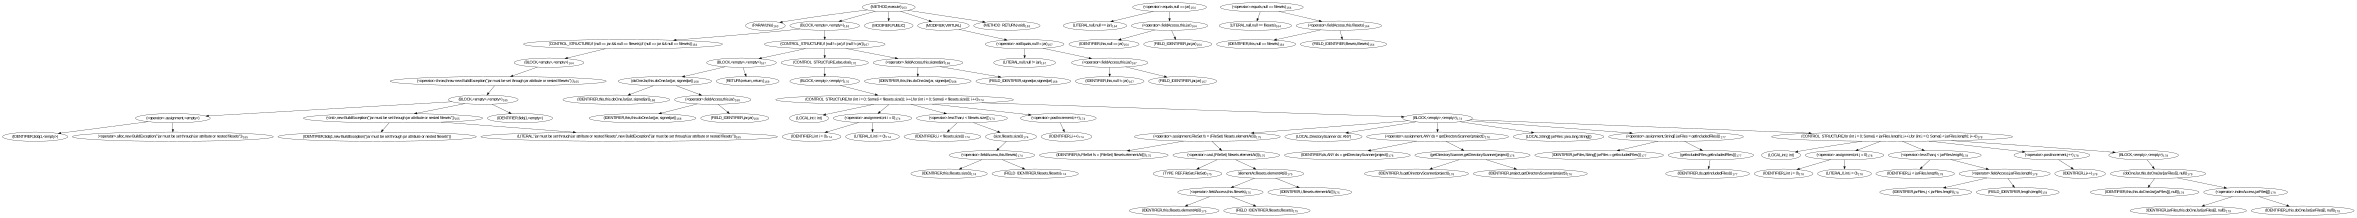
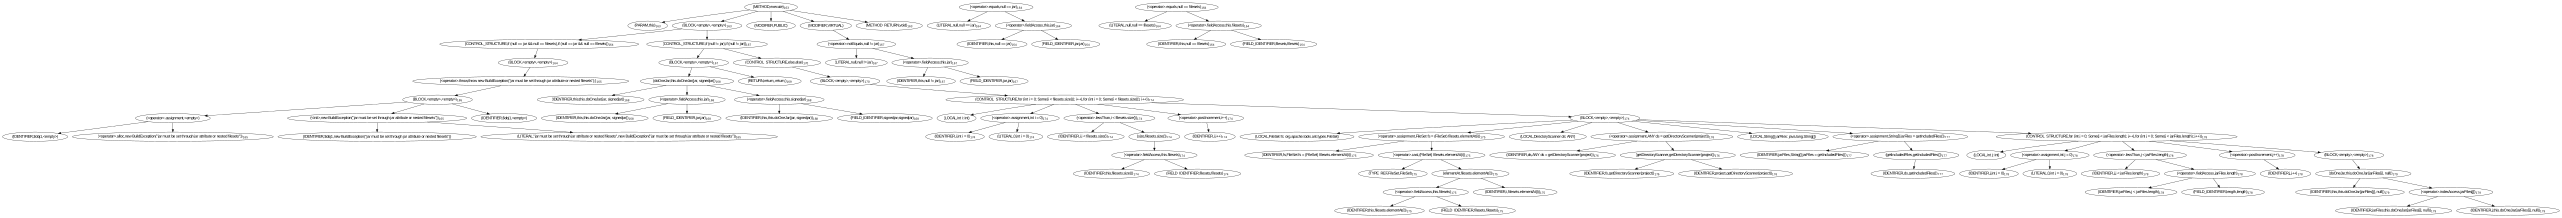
  digraph {
    fontname="Liberation Sans"
    node [fontname="Liberation Sans"]
    edge [fontname="Liberation Sans"]
    n1 [label=<(METHOD,execute)<SUB>163</SUB>>]
    n2 [label=<(PARAM,this)<SUB>163</SUB>>]
    n3 [label=<(BLOCK,&lt;empty&gt;,&lt;empty&gt;)<SUB>163</SUB>>]
    n4 [label=<(MODIFIER,PUBLIC)>]
    n5 [label=<(MODIFIER,VIRTUAL)>]
    n6 [label=<(METHOD_RETURN,void)<SUB>163</SUB>>]
    n7 [label=<(CONTROL_STRUCTURE,if (null == jar &amp;&amp; null == filesets),if (null == jar &amp;&amp; null == filesets))<SUB>164</SUB>>]
    n8 [label=<(CONTROL_STRUCTURE,if (null != jar),if (null != jar))<SUB>167</SUB>>]
    n9 [label=<(&lt;operator&gt;.notEquals,null != jar)<SUB>167</SUB>>]
    n10 [label=<(BLOCK,&lt;empty&gt;,&lt;empty&gt;)<SUB>164</SUB>>]
    n11 [label=<(BLOCK,&lt;empty&gt;,&lt;empty&gt;)<SUB>167</SUB>>]
    n12 [label=<(CONTROL_STRUCTURE,else,else)<SUB>170</SUB>>]
    n13 [label=<(&lt;operator&gt;.throw,throw new BuildException(&quot;jar must be set through jar attribute or nested filesets&quot;);)<SUB>165</SUB>>]
    n14 [label=<(&lt;operator&gt;.equals,null == jar)<SUB>164</SUB>>]
    n15 [label=<(LITERAL,null,null == jar)<SUB>164</SUB>>]
    n16 [label=<(&lt;operator&gt;.fieldAccess,this.jar)<SUB>164</SUB>>]
    n17 [label=<(&lt;operator&gt;.equals,null == filesets)<SUB>164</SUB>>]
    n18 [label=<(LITERAL,null,null == filesets)<SUB>164</SUB>>]
    n19 [label=<(&lt;operator&gt;.fieldAccess,this.filesets)<SUB>164</SUB>>]
    n20 [label=<(IDENTIFIER,this,null == jar)<SUB>164</SUB>>]
    n21 [label=<(FIELD_IDENTIFIER,jar,jar)<SUB>164</SUB>>]
    n22 [label=<(IDENTIFIER,this,null == filesets)<SUB>164</SUB>>]
    n23 [label=<(FIELD_IDENTIFIER,filesets,filesets)<SUB>164</SUB>>]
    n24 [label=<(BLOCK,&lt;empty&gt;,&lt;empty&gt;)<SUB>165</SUB>>]
    n25 [label=<(&lt;operator&gt;.assignment,&lt;empty&gt;)>]
    n26 [label=<(&lt;init&gt;,new BuildException(&quot;jar must be set through jar attribute or nested filesets&quot;))<SUB>165</SUB>>]
    n27 [label=<(IDENTIFIER,$obj1,&lt;empty&gt;)>]
    n28 [label=<(IDENTIFIER,$obj1,&lt;empty&gt;)>]
    n29 [label=<(&lt;operator&gt;.alloc,new BuildException(&quot;jar must be set through jar attribute or nested filesets&quot;))<SUB>165</SUB>>]
    n30 [label=<(IDENTIFIER,$obj1,new BuildException(&quot;jar must be set through jar attribute or nested filesets&quot;))>]
    n31 [label=<(LITERAL,&quot;jar must be set through jar attribute or nested filesets&quot;,new BuildException(&quot;jar must be set through jar attribute or nested filesets&quot;))<SUB>165</SUB>>]
    n32 [label=<(LITERAL,null,null != jar)<SUB>167</SUB>>]
    n33 [label=<(&lt;operator&gt;.fieldAccess,this.jar)<SUB>167</SUB>>]
    n34 [label=<(doOneJar,this.doOneJar(jar, signedjar))<SUB>168</SUB>>]
    n35 [label=<(RETURN,return;,return;)<SUB>169</SUB>>]
    n36 [label=<(BLOCK,&lt;empty&gt;,&lt;empty&gt;)<SUB>170</SUB>>]
    n37 [label=<(IDENTIFIER,this,null != jar)<SUB>167</SUB>>]
    n38 [label=<(FIELD_IDENTIFIER,jar,jar)<SUB>167</SUB>>]
    n39 [label=<(IDENTIFIER,this,this.doOneJar(jar, signedjar))<SUB>168</SUB>>]
    n40 [label=<(&lt;operator&gt;.fieldAccess,this.jar)<SUB>168</SUB>>]
    n41 [label=<(&lt;operator&gt;.fieldAccess,this.signedjar)<SUB>168</SUB>>]
    n42 [label=<(IDENTIFIER,this,this.doOneJar(jar, signedjar))<SUB>168</SUB>>]
    n43 [label=<(FIELD_IDENTIFIER,jar,jar)<SUB>168</SUB>>]
    n44 [label=<(IDENTIFIER,this,this.doOneJar(jar, signedjar))<SUB>168</SUB>>]
    n45 [label=<(FIELD_IDENTIFIER,signedjar,signedjar)<SUB>168</SUB>>]
    n46 [label=<(CONTROL_STRUCTURE,for (int i = 0; Some(i &lt; filesets.size()); i++),for (int i = 0; Some(i &lt; filesets.size()); i++))<SUB>174</SUB>>]
    n47 [label=<(LOCAL,int i: int)>]
    n48 [label=<(&lt;operator&gt;.assignment,int i = 0)<SUB>174</SUB>>]
    n49 [label=<(&lt;operator&gt;.lessThan,i &lt; filesets.size())<SUB>174</SUB>>]
    n50 [label=<(&lt;operator&gt;.postIncrement,i++)<SUB>174</SUB>>]
    n51 [label=<(BLOCK,&lt;empty&gt;,&lt;empty&gt;)<SUB>174</SUB>>]
    n52 [label=<(IDENTIFIER,i,int i = 0)<SUB>174</SUB>>]
    n53 [label=<(LITERAL,0,int i = 0)<SUB>174</SUB>>]
    n54 [label=<(IDENTIFIER,i,i &lt; filesets.size())<SUB>174</SUB>>]
    n55 [label=<(size,filesets.size())<SUB>174</SUB>>]
    n56 [label=<(IDENTIFIER,i,i++)<SUB>174</SUB>>]
+   n57 [label=<(LOCAL,FileSet fs: org.apache.tools.ant.types.FileSet)>]
    n58 [label=<(&lt;operator&gt;.assignment,FileSet fs = (FileSet) filesets.elementAt(i))<SUB>175</SUB>>]
    n59 [label=<(LOCAL,DirectoryScanner ds: ANY)>]
    n60 [label=<(&lt;operator&gt;.assignment,ANY ds = getDirectoryScanner(project))<SUB>176</SUB>>]
    n61 [label=<(LOCAL,String[] jarFiles: java.lang.String[])>]
    n62 [label=<(&lt;operator&gt;.assignment,String[] jarFiles = getIncludedFiles())<SUB>177</SUB>>]
    n63 [label=<(CONTROL_STRUCTURE,for (int j = 0; Some(j &lt; jarFiles.length); j++),for (int j = 0; Some(j &lt; jarFiles.length); j++))<SUB>178</SUB>>]
    n64 [label=<(&lt;operator&gt;.fieldAccess,this.filesets)<SUB>174</SUB>>]
    n65 [label=<(IDENTIFIER,this,filesets.size())<SUB>174</SUB>>]
    n66 [label=<(FIELD_IDENTIFIER,filesets,filesets)<SUB>174</SUB>>]
    n67 [label=<(IDENTIFIER,fs,FileSet fs = (FileSet) filesets.elementAt(i))<SUB>175</SUB>>]
    n68 [label=<(&lt;operator&gt;.cast,(FileSet) filesets.elementAt(i))<SUB>175</SUB>>]
    n69 [label=<(IDENTIFIER,ds,ANY ds = getDirectoryScanner(project))<SUB>176</SUB>>]
    n70 [label=<(getDirectoryScanner,getDirectoryScanner(project))<SUB>176</SUB>>]
    n71 [label=<(IDENTIFIER,jarFiles,String[] jarFiles = getIncludedFiles())<SUB>177</SUB>>]
    n72 [label=<(getIncludedFiles,getIncludedFiles())<SUB>177</SUB>>]
    n73 [label=<(LOCAL,int j: int)>]
    n74 [label=<(&lt;operator&gt;.assignment,int j = 0)<SUB>178</SUB>>]
    n75 [label=<(&lt;operator&gt;.lessThan,j &lt; jarFiles.length)<SUB>178</SUB>>]
    n76 [label=<(&lt;operator&gt;.postIncrement,j++)<SUB>178</SUB>>]
    n77 [label=<(BLOCK,&lt;empty&gt;,&lt;empty&gt;)<SUB>178</SUB>>]
    n78 [label=<(TYPE_REF,FileSet,FileSet)<SUB>175</SUB>>]
    n79 [label=<(elementAt,filesets.elementAt(i))<SUB>175</SUB>>]
    n80 [label=<(&lt;operator&gt;.fieldAccess,this.filesets)<SUB>175</SUB>>]
    n81 [label=<(IDENTIFIER,i,filesets.elementAt(i))<SUB>175</SUB>>]
    n82 [label=<(IDENTIFIER,this,filesets.elementAt(i))<SUB>175</SUB>>]
    n83 [label=<(FIELD_IDENTIFIER,filesets,filesets)<SUB>175</SUB>>]
    n84 [label=<(IDENTIFIER,fs,getDirectoryScanner(project))<SUB>176</SUB>>]
    n85 [label=<(IDENTIFIER,project,getDirectoryScanner(project))<SUB>176</SUB>>]
    n86 [label=<(IDENTIFIER,ds,getIncludedFiles())<SUB>177</SUB>>]
    n87 [label=<(IDENTIFIER,j,int j = 0)<SUB>178</SUB>>]
    n88 [label=<(LITERAL,0,int j = 0)<SUB>178</SUB>>]
    n89 [label=<(IDENTIFIER,j,j &lt; jarFiles.length)<SUB>178</SUB>>]
    n90 [label=<(&lt;operator&gt;.fieldAccess,jarFiles.length)<SUB>178</SUB>>]
    n91 [label=<(IDENTIFIER,j,j++)<SUB>178</SUB>>]
    n92 [label=<(doOneJar,this.doOneJar(jarFiles[j], null))<SUB>179</SUB>>]
    n93 [label=<(IDENTIFIER,jarFiles,j &lt; jarFiles.length)<SUB>178</SUB>>]
    n94 [label=<(FIELD_IDENTIFIER,length,length)<SUB>178</SUB>>]
    n95 [label=<(IDENTIFIER,this,this.doOneJar(jarFiles[j], null))<SUB>179</SUB>>]
    n96 [label=<(&lt;operator&gt;.indexAccess,jarFiles[j])<SUB>179</SUB>>]
    n97 [label=<(IDENTIFIER,jarFiles,this.doOneJar(jarFiles[j], null))<SUB>179</SUB>>]
    n98 [label=<(IDENTIFIER,j,this.doOneJar(jarFiles[j], null))<SUB>179</SUB>>]
    n1 -> n2
    n1 -> n3
    n1 -> n4
    n1 -> n5
    n1 -> n6
    n3 -> n7
    n3 -> n8
    n5 -> n9
    n7 -> n10
    n8 -> n11
    n8 -> n12
    n9 -> n32
    n9 -> n33
    n10 -> n13
    n11 -> n34
    n11 -> n35
    n12 -> n36
    n13 -> n24
    n14 -> n15
    n14 -> n16
    n16 -> n20
    n16 -> n21
    n17 -> n18
    n17 -> n19
    n19 -> n22
    n19 -> n23
    n24 -> n25
    n24 -> n26
    n24 -> n27
    n25 -> n28
    n25 -> n29
    n26 -> n30
    n26 -> n31
    n33 -> n37
    n33 -> n38
    n34 -> n39
    n34 -> n40
-   n8 -> n41
+   n34 -> n41
    n36 -> n46
    n40 -> n42
    n40 -> n43
    n41 -> n44
    n41 -> n45
    n46 -> n47
    n46 -> n48
    n46 -> n49
    n46 -> n50
    n46 -> n51
    n48 -> n52
    n48 -> n53
    n49 -> n54
    n49 -> n55
    n50 -> n56
+   n51 -> n57
    n51 -> n58
    n51 -> n59
    n51 -> n60
    n51 -> n61
    n51 -> n62
    n51 -> n63
    n55 -> n64
    n58 -> n67
    n58 -> n68
    n60 -> n69
    n60 -> n70
    n62 -> n71
    n62 -> n72
    n63 -> n73
    n63 -> n74
    n63 -> n75
    n63 -> n76
    n63 -> n77
    n64 -> n65
    n64 -> n66
    n68 -> n78
    n68 -> n79
    n70 -> n84
    n70 -> n85
    n72 -> n86
    n74 -> n87
    n74 -> n88
    n75 -> n89
    n75 -> n90
    n76 -> n91
    n77 -> n92
    n79 -> n80
    n79 -> n81
    n80 -> n82
    n80 -> n83
    n90 -> n93
    n90 -> n94
    n92 -> n95
    n92 -> n96
    n96 -> n97
    n96 -> n98
  }
